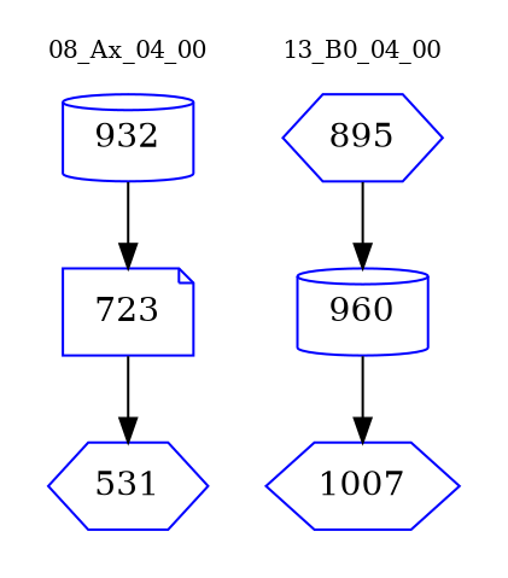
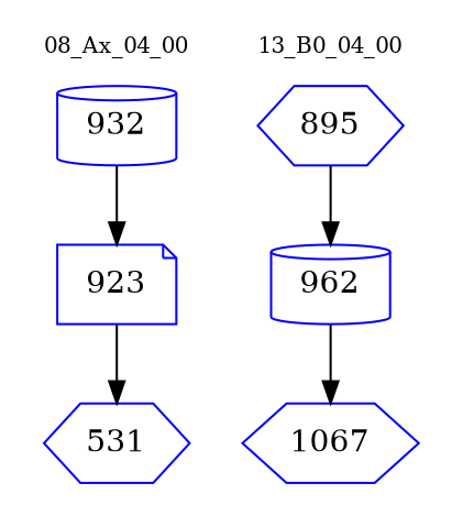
  digraph {
    node [color=blue shape=hexagon]
    edge [color=black]
    n1 [label=932 shape=cylinder]
-   n2 [label=723 shape=note]
+   n2 [label=923 shape=note]
    n3 [label=531]
    n4 [label=895]
-   n5 [label=960 shape=cylinder]
-   n6 [label=1007]
+   n5 [label=962 shape=cylinder]
+   n6 [label=1067]
    subgraph cluster_1 {
      color=white
      fontsize=10
      label="08_Ax_04_00"
      n1
      n2
      n3
    }
    subgraph cluster_2 {
      color=white
      fontsize=10
      label="13_B0_04_00"
      n4
      n5
      n6
    }
    n1 -> n2
    n2 -> n3
    n4 -> n5
    n5 -> n6
  }
